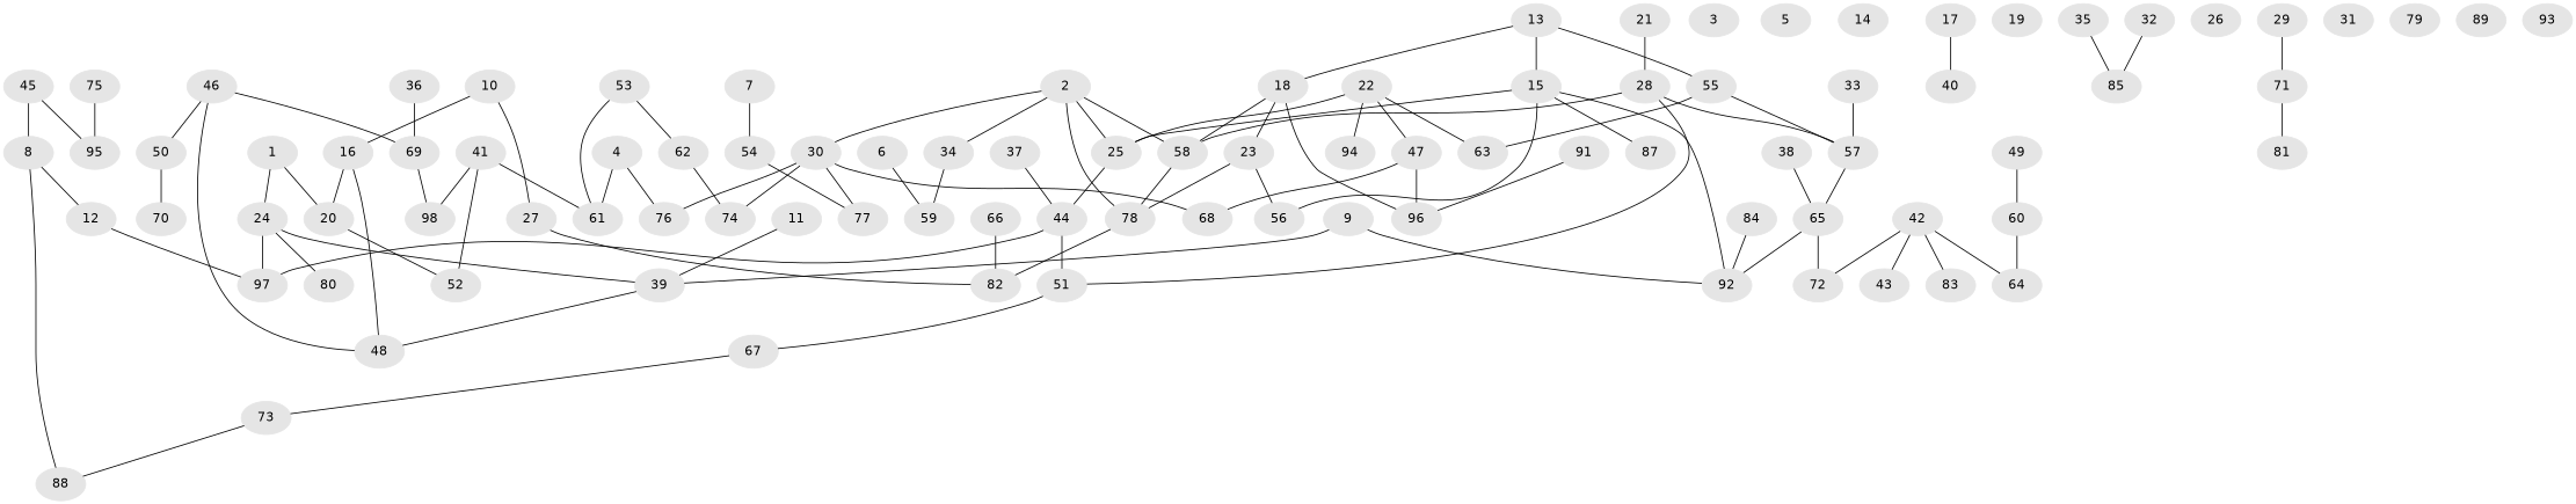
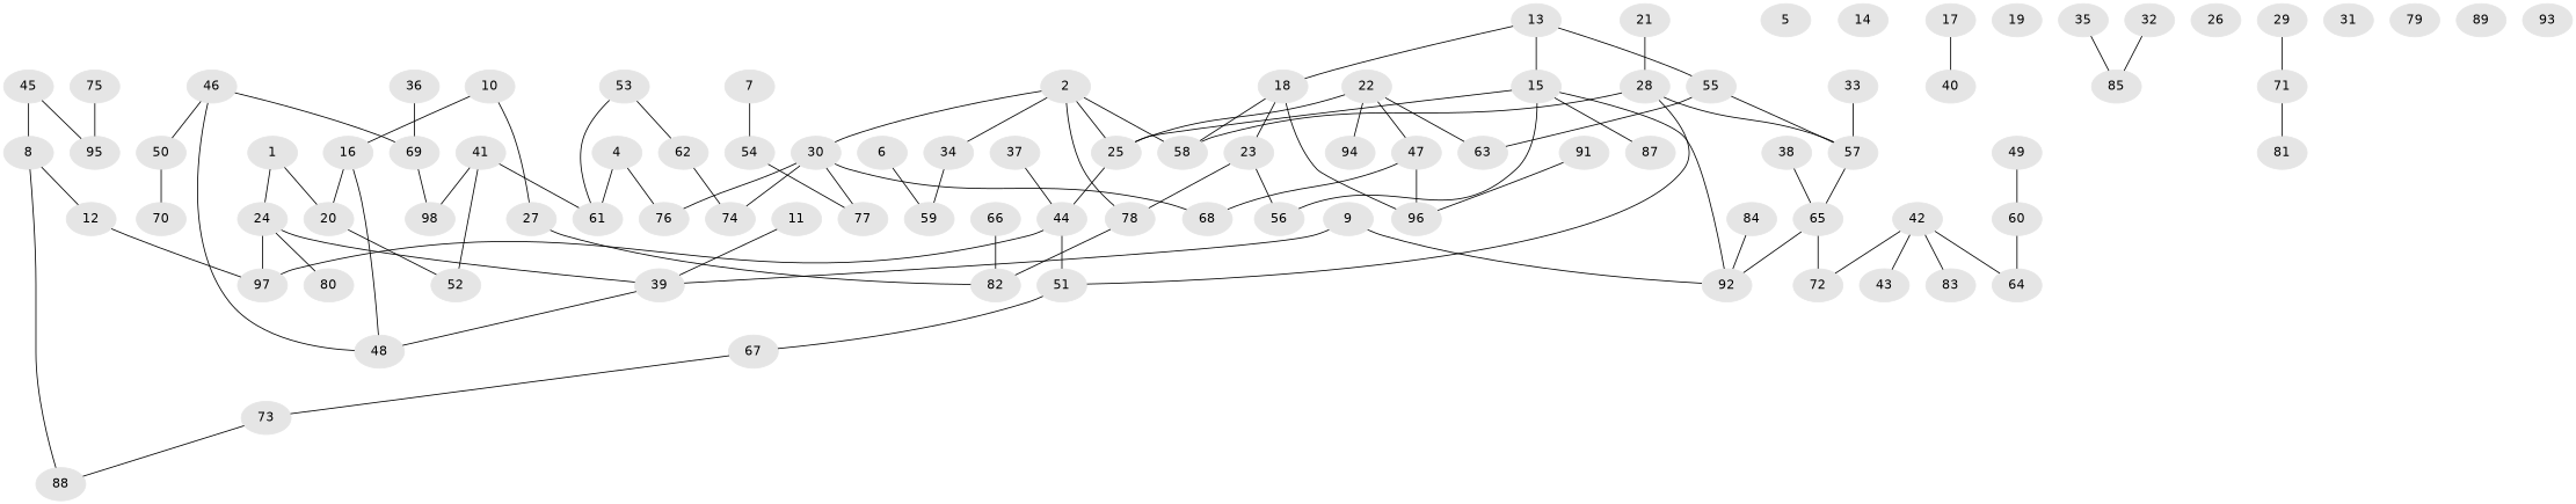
  graph {
    fontname="DejaVu Sans"
    node [color=gray90 fontname="DejaVu Sans" style=filled]
    edge [fontname="DejaVu Sans"]
    1
    20
    24
    52
    39
    97
    80
    2
    25
    30
    34
    58
    78
    44
    76
    68
    74
    77
    59
    82
-   3
    4
    61
    5
    6
    7
    54
    8
    12
    88
    9
    92
    48
    10
    16
    27
    11
    13
    15
    18
    55
    56
    87
    23
    96
    63
    57
    14
    17
    40
    19
    21
    28
    51
    35
    85
    22
    47
    94
    26
    67
    65
    29
    71
    81
    31
    32
    33
    36
    69
    n71 [label=98]
    37
    38
    72
    41
    42
    43
    64
    83
    45
    95
    49
    60
    46
    50
    70
    73
    53
    62
    66
    75
    79
    84
    89
    91
    93
    1 -- 20
    1 -- 24
    20 -- 52
    24 -- 39
    24 -- 97
    24 -- 80
    39 -- 48
    2 -- 25
    2 -- 30
    2 -- 34
    2 -- 58
    2 -- 78
    25 -- 44
    30 -- 76
    30 -- 68
    30 -- 74
    30 -- 77
    34 -- 59
-   58 -- 78
    78 -- 82
    44 -- 97
    44 -- 51
    4 -- 76
    4 -- 61
    6 -- 59
    7 -- 54
    54 -- 77
    8 -- 12
    8 -- 88
    12 -- 97
    9 -- 39
    9 -- 92
    10 -- 16
    10 -- 27
    16 -- 20
    16 -- 48
    27 -- 82
    11 -- 39
    13 -- 15
    13 -- 18
    13 -- 55
    15 -- 25
    15 -- 92
    15 -- 56
    15 -- 87
    18 -- 58
    18 -- 23
    18 -- 96
    55 -- 63
    55 -- 57
    23 -- 78
    23 -- 56
    57 -- 65
    17 -- 40
    21 -- 28
    28 -- 58
    28 -- 57
    28 -- 51
    51 -- 67
    35 -- 85
    22 -- 25
    22 -- 63
    22 -- 47
    22 -- 94
    47 -- 68
    47 -- 96
    67 -- 73
    65 -- 92
    65 -- 72
    29 -- 71
    71 -- 81
    32 -- 85
    33 -- 57
    36 -- 69
    69 -- n71
    37 -- 44
    38 -- 65
    41 -- 52
    41 -- 61
    41 -- n71
    42 -- 72
    42 -- 43
    42 -- 64
    42 -- 83
    45 -- 8
    45 -- 95
    49 -- 60
    60 -- 64
    46 -- 48
    46 -- 69
    46 -- 50
    50 -- 70
    73 -- 88
    53 -- 61
    53 -- 62
    62 -- 74
    66 -- 82
    75 -- 95
    84 -- 92
    91 -- 96
  }
